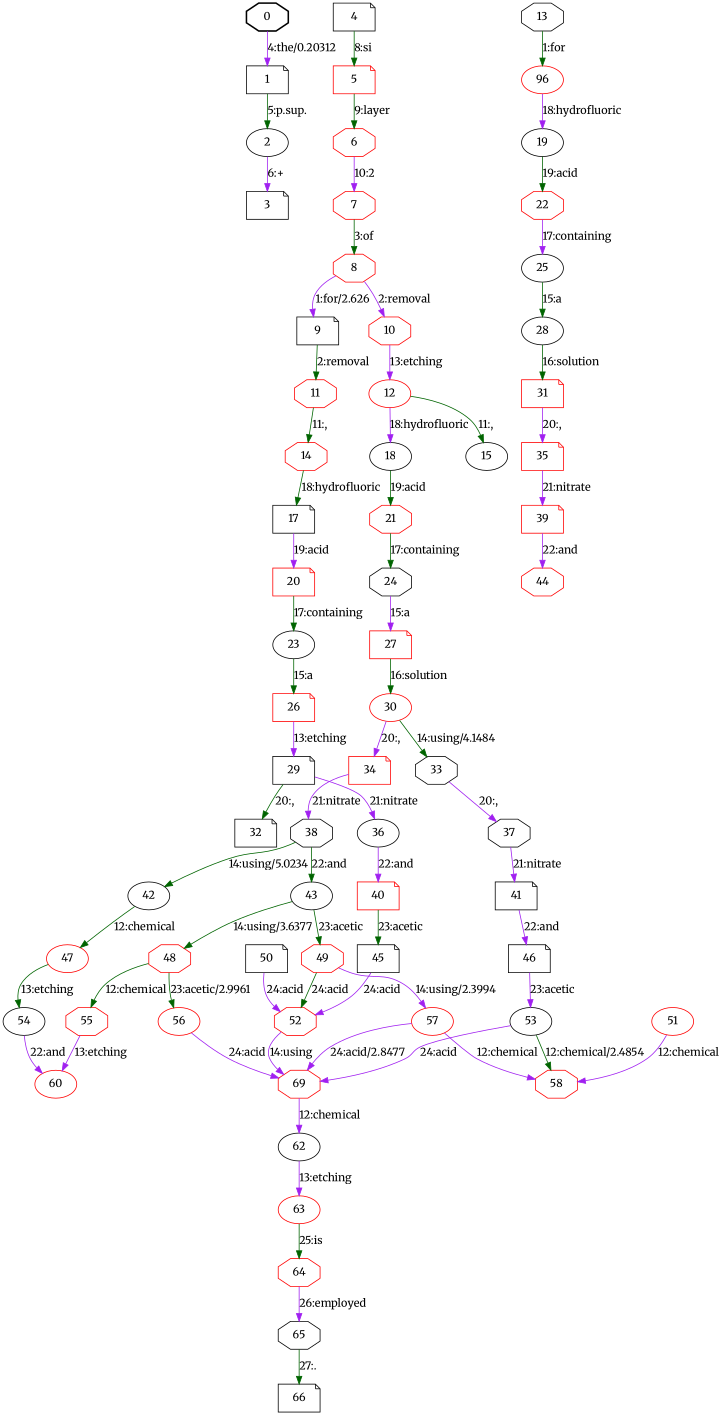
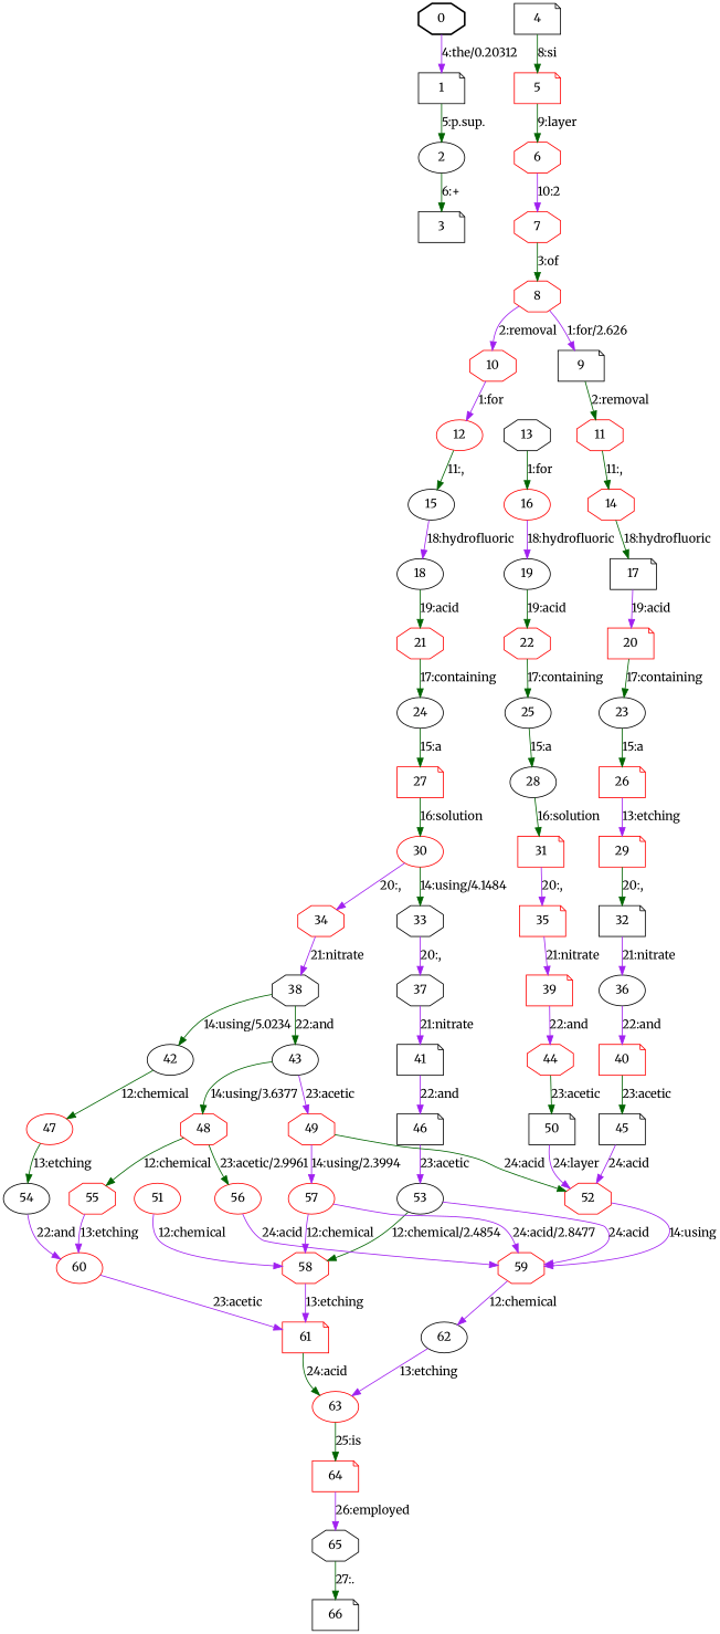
  digraph {
    fontname=Merriweather
    nodesep=0.25
    rankdir=TB
    ranksep=0.4
    node [color=red fontname=Merriweather fontsize=14 shape=ellipse style=solid]
    edge [color=darkgreen fontname=Merriweather fontsize=14]
    n1 [color=black label=0 shape=octagon style=bold]
    n2 [color=black label=1 shape=note]
    n3 [color=black label=2]
    n4 [color=black label=3 shape=note]
    n5 [color=black label=4 shape=note]
    n6 [label=5 shape=note]
    n7 [label=6 shape=octagon]
    n8 [label=7 shape=octagon]
    n9 [label=8 shape=octagon]
    n10 [color=black label=9 shape=note]
    n11 [label=10 shape=octagon]
    n12 [label=11 shape=octagon]
    n13 [label=12]
    n14 [label=14 shape=octagon]
    n15 [color=black label=15]
    n16 [color=black label=13 shape=octagon]
-   n17 [label=96]
+   n17 [label=16]
    n18 [color=black label=17 shape=note]
    n19 [color=black label=18]
    n20 [color=black label=19]
    n21 [label=20 shape=note]
    n22 [label=21 shape=octagon]
    n23 [label=22 shape=octagon]
    n24 [color=black label=23]
-   n25 [color=black label=24 shape=octagon]
+   n25 [color=black label=24]
    n26 [color=black label=25]
    n27 [label=26 shape=note]
    n28 [label=27 shape=note]
    n29 [color=black label=28]
-   n30 [color=black label=29 shape=note]
+   n30 [label=29 shape=note]
    n31 [label=30]
    n32 [label=31 shape=note]
    n33 [color=black label=32 shape=note]
-   n34 [label=34 shape=note]
+   n34 [label=34 shape=octagon]
    n35 [color=black label=33 shape=octagon]
    n36 [label=35 shape=note]
    n37 [color=black label=36]
    n38 [color=black label=38 shape=octagon]
    n39 [color=black label=37 shape=octagon]
    n40 [label=39 shape=note]
    n41 [label=40 shape=note]
    n42 [color=black label=42]
    n43 [color=black label=43]
    n44 [color=black label=41 shape=note]
    n45 [label=44 shape=octagon]
    n46 [color=black label=45 shape=note]
    n47 [color=black label=46 shape=note]
    n48 [label=47]
    n49 [label=48 shape=octagon]
    n50 [label=49 shape=octagon]
    n51 [color=black label=50 shape=note]
    n52 [label=52 shape=octagon]
    n53 [color=black label=53]
    n54 [color=black label=54]
    n55 [label=55 shape=octagon]
    n56 [label=56]
    n57 [label=57]
    n58 [label=51]
    n59 [label=58 shape=octagon]
-   n60 [label=69 shape=octagon]
+   n60 [label=59 shape=octagon]
    n61 [label=60]
+   n62 [label=61 shape=note]
    n63 [color=black label=62]
    n64 [label=63]
-   n65 [label=64 shape=octagon]
+   n65 [label=64 shape=note]
    n66 [color=black label=65 shape=octagon]
    n67 [color=black label=66 shape=note]
    n1 -> n2 [color=purple label="4:the/0.20312"]
    n2 -> n3 [label="5:p.sup."]
-   n3 -> n4 [color=purple label="6:+"]
+   n3 -> n4 [label="6:+"]
    n5 -> n6 [label="8:si"]
    n6 -> n7 [label="9:layer"]
    n7 -> n8 [color=purple label="10:2"]
    n8 -> n9 [label="3:of"]
    n9 -> n10 [color=purple label="1:for/2.626"]
    n9 -> n11 [color=purple label="2:removal"]
    n10 -> n12 [label="2:removal"]
-   n11 -> n13 [color=purple label="13:etching"]
+   n11 -> n13 [color=purple label="1:for"]
    n12 -> n14 [label="11:,"]
    n13 -> n15 [label="11:,"]
    n14 -> n18 [label="18:hydrofluoric"]
-   n13 -> n19 [color=purple label="18:hydrofluoric"]
+   n15 -> n19 [color=purple label="18:hydrofluoric"]
    n16 -> n17 [label="1:for"]
    n17 -> n20 [color=purple label="18:hydrofluoric"]
    n18 -> n21 [color=purple label="19:acid"]
    n19 -> n22 [label="19:acid"]
    n20 -> n23 [label="19:acid"]
    n21 -> n24 [label="17:containing"]
    n22 -> n25 [label="17:containing"]
-   n23 -> n26 [color=purple label="17:containing"]
+   n23 -> n26 [label="17:containing"]
    n24 -> n27 [label="15:a"]
-   n25 -> n28 [color=purple label="15:a"]
+   n25 -> n28 [label="15:a"]
    n26 -> n29 [label="15:a"]
    n27 -> n30 [color=purple label="13:etching"]
    n28 -> n31 [label="16:solution"]
    n29 -> n32 [label="16:solution"]
    n30 -> n33 [label="20:,"]
    n31 -> n34 [color=purple label="20:,"]
    n31 -> n35 [label="14:using/4.1484"]
    n32 -> n36 [color=purple label="20:,"]
-   n30 -> n37 [color=purple label="21:nitrate"]
+   n33 -> n37 [color=purple label="21:nitrate"]
    n34 -> n38 [color=purple label="21:nitrate"]
    n35 -> n39 [color=purple label="20:,"]
    n36 -> n40 [color=purple label="21:nitrate"]
    n37 -> n41 [color=purple label="22:and"]
    n38 -> n42 [label="14:using/5.0234"]
    n38 -> n43 [label="22:and"]
    n39 -> n44 [color=purple label="21:nitrate"]
    n40 -> n45 [color=purple label="22:and"]
    n41 -> n46 [label="23:acetic"]
    n42 -> n48 [label="12:chemical"]
    n43 -> n49 [label="14:using/3.6377"]
-   n43 -> n50 [label="23:acetic"]
+   n43 -> n50 [color=purple label="23:acetic"]
    n44 -> n47 [color=purple label="22:and"]
+   n45 -> n51 [label="23:acetic"]
    n46 -> n52 [color=purple label="24:acid"]
    n47 -> n53 [color=purple label="23:acetic"]
    n48 -> n54 [label="13:etching"]
    n49 -> n55 [label="12:chemical"]
    n49 -> n56 [label="23:acetic/2.9961"]
    n50 -> n52 [label="24:acid"]
    n50 -> n57 [color=purple label="14:using/2.3994"]
-   n51 -> n52 [color=purple label="24:acid"]
+   n51 -> n52 [color=purple label="24:layer"]
    n52 -> n60 [color=purple label="14:using"]
    n53 -> n59 [label="12:chemical/2.4854"]
    n53 -> n60 [color=purple label="24:acid"]
    n54 -> n61 [color=purple label="22:and"]
    n55 -> n61 [color=purple label="13:etching"]
    n56 -> n60 [color=purple label="24:acid"]
    n57 -> n59 [color=purple label="12:chemical"]
    n57 -> n60 [color=purple label="24:acid/2.8477"]
    n58 -> n59 [color=purple label="12:chemical"]
+   n59 -> n62 [color=purple label="13:etching"]
    n60 -> n63 [color=purple label="12:chemical"]
+   n61 -> n62 [color=purple label="23:acetic"]
+   n62 -> n64 [label="24:acid"]
    n63 -> n64 [color=purple label="13:etching"]
    n64 -> n65 [label="25:is"]
    n65 -> n66 [color=purple label="26:employed"]
    n66 -> n67 [label="27:."]
  }
